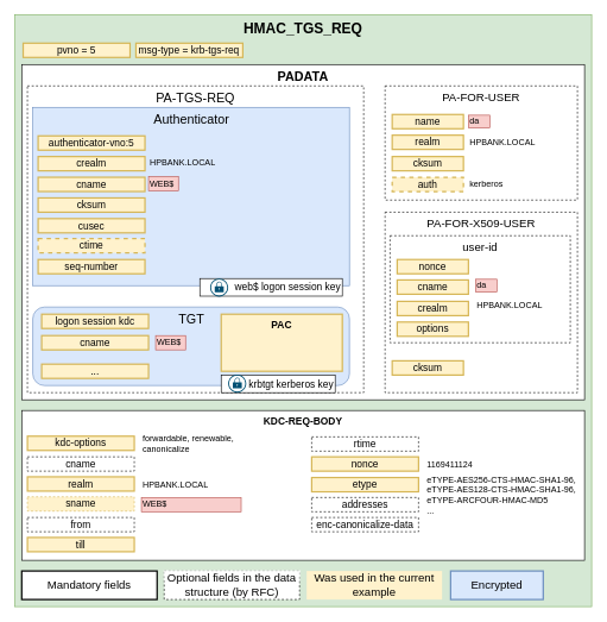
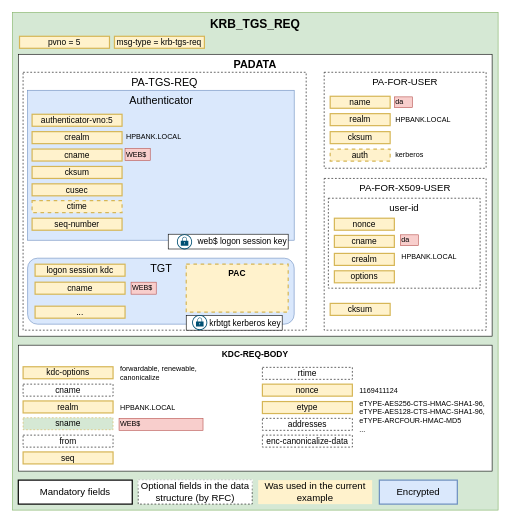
  <mxCell id="0" />
  <mxCell id="1" parent="0" />
- <mxCell id="2" value="HMAC_TGS_REQ" style="rounded=0;whiteSpace=wrap;html=1;shadow=0;fontSize=20;fillColor=#d5e8d4;strokeColor=#82b366;verticalAlign=top;fontStyle=1" parent="1" vertex="1"><mxGeometry x="20" y="20" width="810" height="830" as="geometry" /></mxCell>
+ <mxCell id="2" value="KRB_TGS_REQ" style="rounded=0;whiteSpace=wrap;html=1;shadow=0;fontSize=20;fillColor=#d5e8d4;strokeColor=#82b366;verticalAlign=top;fontStyle=1" parent="1" vertex="1"><mxGeometry x="20" y="20" width="810" height="830" as="geometry" /></mxCell>
  <mxCell id="3" value="PADATA" style="rounded=0;whiteSpace=wrap;html=1;fontSize=18;verticalAlign=top;fontStyle=1" parent="1" vertex="1"><mxGeometry x="30" y="90" width="790" height="470" as="geometry" /></mxCell>
  <mxCell id="4" value="KDC-REQ-BODY" style="rounded=0;whiteSpace=wrap;html=1;fontSize=14;verticalAlign=top;fontStyle=1" parent="1" vertex="1"><mxGeometry x="30" y="575" width="790" height="210" as="geometry" /></mxCell>
  <mxCell id="5" value="&lt;font style=&quot;font-size: 14px;&quot;&gt;kdc-options&lt;/font&gt;" style="rounded=0;whiteSpace=wrap;html=1;fontSize=14;strokeWidth=2;fillColor=#fff2cc;strokeColor=#d6b656;" parent="1" vertex="1"><mxGeometry x="38" y="611" width="150" height="20" as="geometry" /></mxCell>
  <mxCell id="6" value="&lt;font style=&quot;font-size: 14px;&quot;&gt;cname&lt;/font&gt;" style="rounded=0;whiteSpace=wrap;html=1;fontSize=14;dashed=1;" parent="1" vertex="1"><mxGeometry x="38" y="640" width="150" height="20" as="geometry" /></mxCell>
  <mxCell id="7" value="&lt;font style=&quot;font-size: 14px;&quot;&gt;realm&lt;/font&gt;" style="rounded=0;whiteSpace=wrap;html=1;fontSize=14;strokeWidth=2;fillColor=#fff2cc;strokeColor=#d6b656;" parent="1" vertex="1"><mxGeometry x="38" y="668" width="150" height="20" as="geometry" /></mxCell>
- <mxCell id="8" value="&lt;font style=&quot;font-size: 14px;&quot;&gt;sname&lt;/font&gt;" style="rounded=0;whiteSpace=wrap;html=1;fontSize=14;dashed=1;fillColor=#fff2cc;strokeColor=#d6b656;" parent="1" vertex="1"><mxGeometry x="38" y="696" width="150" height="20" as="geometry" /></mxCell>
+ <mxCell id="8" value="&lt;font style=&quot;font-size: 14px;&quot;&gt;sname&lt;/font&gt;" style="rounded=0;whiteSpace=wrap;html=1;fontSize=14;dashed=1;fillColor=#d5e8d4;strokeColor=#d6b656;" parent="1" vertex="1"><mxGeometry x="38" y="696" width="150" height="20" as="geometry" /></mxCell>
  <mxCell id="9" value="&lt;font style=&quot;font-size: 14px;&quot;&gt;from&lt;/font&gt;" style="rounded=0;whiteSpace=wrap;html=1;fontSize=14;dashed=1;" parent="1" vertex="1"><mxGeometry x="38" y="725" width="150" height="20" as="geometry" /></mxCell>
- <mxCell id="10" value="&lt;font style=&quot;font-size: 14px;&quot;&gt;till&lt;/font&gt;" style="rounded=0;whiteSpace=wrap;html=1;fontSize=14;strokeWidth=2;fillColor=#fff2cc;strokeColor=#d6b656;" parent="1" vertex="1"><mxGeometry x="38" y="753" width="150" height="20" as="geometry" /></mxCell>
+ <mxCell id="10" value="&lt;font style=&quot;font-size: 14px;&quot;&gt;seq&lt;/font&gt;" style="rounded=0;whiteSpace=wrap;html=1;fontSize=14;strokeWidth=2;fillColor=#fff2cc;strokeColor=#d6b656;" parent="1" vertex="1"><mxGeometry x="38" y="753" width="150" height="20" as="geometry" /></mxCell>
  <mxCell id="11" value="&lt;font style=&quot;font-size: 14px;&quot;&gt;rtime&lt;/font&gt;" style="rounded=0;whiteSpace=wrap;html=1;fontSize=14;dashed=1;" parent="1" vertex="1"><mxGeometry x="437" y="612" width="150" height="20" as="geometry" /></mxCell>
  <mxCell id="12" value="&lt;font style=&quot;font-size: 14px;&quot;&gt;nonce&lt;/font&gt;" style="rounded=0;whiteSpace=wrap;html=1;fontSize=14;strokeWidth=2;fillColor=#fff2cc;strokeColor=#d6b656;" parent="1" vertex="1"><mxGeometry x="437" y="640" width="150" height="20" as="geometry" /></mxCell>
  <mxCell id="13" value="&lt;font style=&quot;font-size: 14px;&quot;&gt;etype&lt;/font&gt;" style="rounded=0;whiteSpace=wrap;html=1;fontSize=14;strokeWidth=2;fillColor=#fff2cc;strokeColor=#d6b656;" parent="1" vertex="1"><mxGeometry x="437" y="669" width="150" height="20" as="geometry" /></mxCell>
  <mxCell id="14" value="&lt;font style=&quot;font-size: 14px;&quot;&gt;addresses&lt;/font&gt;" style="rounded=0;whiteSpace=wrap;html=1;fontSize=14;dashed=1;" parent="1" vertex="1"><mxGeometry x="437" y="697" width="150" height="20" as="geometry" /></mxCell>
  <mxCell id="15" value="&lt;font style=&quot;font-size: 14px;&quot;&gt;enc-canonicalize-data&lt;/font&gt;" style="rounded=0;whiteSpace=wrap;html=1;fontSize=14;dashed=1;" parent="1" vertex="1"><mxGeometry x="437" y="725" width="150" height="20" as="geometry" /></mxCell>
  <mxCell id="16" value="forwardable, renewable, canonicalize&amp;nbsp;" style="text;html=1;strokeColor=none;fillColor=none;align=left;verticalAlign=middle;whiteSpace=wrap;rounded=0;fontSize=12;" parent="1" vertex="1"><mxGeometry x="198" y="606.5" width="152" height="29" as="geometry" /></mxCell>
  <mxCell id="17" value="HPBANK.LOCAL" style="text;html=1;strokeColor=none;fillColor=none;align=left;verticalAlign=middle;whiteSpace=wrap;rounded=0;fontSize=12;" parent="1" vertex="1"><mxGeometry x="198" y="669" width="140" height="20" as="geometry" /></mxCell>
  <mxCell id="18" value="1169411124" style="text;html=1;strokeColor=none;fillColor=none;align=left;verticalAlign=middle;whiteSpace=wrap;rounded=0;fontSize=12;" parent="1" vertex="1"><mxGeometry x="597" y="641" width="140" height="20" as="geometry" /></mxCell>
  <mxCell id="19" value="eTYPE-AES256-CTS-HMAC-SHA1-96,&amp;nbsp;&lt;br&gt;eTYPE-AES128-CTS-HMAC-SHA1-96, eTYPE-ARCFOUR-HMAC-MD5&lt;br&gt;..." style="text;whiteSpace=wrap;html=1;fontSize=12;" parent="1" vertex="1"><mxGeometry x="597" y="659" width="220" height="61" as="geometry" /></mxCell>
  <mxCell id="20" value="&lt;font style=&quot;font-size: 18px;&quot;&gt;PA-TGS-REQ&lt;/font&gt;" style="text;whiteSpace=wrap;html=1;fontSize=16;strokeColor=default;dashed=1;align=center;verticalAlign=top;" parent="1" vertex="1"><mxGeometry x="38" y="120" width="472" height="430" as="geometry" /></mxCell>
  <mxCell id="21" value="&lt;font style=&quot;font-size: 14px;&quot;&gt;pvno =&amp;nbsp;&lt;/font&gt;5" style="rounded=0;whiteSpace=wrap;html=1;fontSize=14;strokeWidth=2;fillColor=#fff2cc;strokeColor=#d6b656;" parent="1" vertex="1"><mxGeometry x="32.05" y="60" width="150" height="20" as="geometry" /></mxCell>
  <mxCell id="22" value="&lt;font style=&quot;font-size: 14px;&quot;&gt;msg-type = krb-tgs-req&lt;/font&gt;" style="rounded=0;whiteSpace=wrap;html=1;fontSize=14;strokeWidth=2;fillColor=#fff2cc;strokeColor=#d6b656;" parent="1" vertex="1"><mxGeometry x="190.3" y="60" width="150" height="20" as="geometry" /></mxCell>
  <mxCell id="23" value="PA-FOR-USER" style="text;whiteSpace=wrap;html=1;fontSize=16;strokeColor=default;dashed=1;align=center;verticalAlign=top;fontStyle=0" parent="1" vertex="1"><mxGeometry x="540" y="120" width="270" height="160" as="geometry" /></mxCell>
  <mxCell id="24" value="&lt;font style=&quot;font-size: 18px;&quot;&gt;Authenticator&lt;/font&gt;" style="rounded=0;whiteSpace=wrap;html=1;labelBorderColor=none;strokeColor=#6c8ebf;verticalAlign=top;fillColor=#dae8fc;fontSize=18;" parent="1" vertex="1"><mxGeometry x="45.5" y="150" width="444.5" height="250" as="geometry" /></mxCell>
  <mxCell id="25" value="web$ logon session key" style="rounded=0;whiteSpace=wrap;html=1;shadow=0;fontSize=14;fillColor=default;gradientColor=none;align=right;" parent="1" vertex="1"><mxGeometry x="280" y="390" width="200" height="24.66" as="geometry" /></mxCell>
  <mxCell id="26" value="" style="sketch=0;points=[[0.5,0,0],[1,0.5,0],[0.5,1,0],[0,0.5,0],[0.145,0.145,0],[0.856,0.145,0],[0.855,0.856,0],[0.145,0.855,0]];verticalLabelPosition=bottom;html=1;verticalAlign=top;aspect=fixed;align=center;pointerEvents=1;shape=mxgraph.cisco19.lock;fillColor=#005073;strokeColor=none;gradientColor=none;shadow=0;fontSize=14;" parent="1" vertex="1"><mxGeometry x="294.49" y="390" width="25.34" height="25.34" as="geometry" /></mxCell>
  <mxCell id="27" value="&lt;font style=&quot;font-size: 14px;&quot;&gt;authenticator-vno:5&lt;/font&gt;" style="rounded=0;whiteSpace=wrap;html=1;fontSize=14;strokeWidth=2;fillColor=#fff2cc;strokeColor=#d6b656;" parent="1" vertex="1"><mxGeometry x="53" y="190" width="150" height="20" as="geometry" /></mxCell>
  <mxCell id="28" value="&lt;font style=&quot;font-size: 14px;&quot;&gt;crealm&lt;/font&gt;" style="rounded=0;whiteSpace=wrap;html=1;fontSize=14;strokeWidth=2;fillColor=#fff2cc;strokeColor=#d6b656;" parent="1" vertex="1"><mxGeometry x="53" y="219" width="150" height="20" as="geometry" /></mxCell>
  <mxCell id="29" value="&lt;font style=&quot;font-size: 14px;&quot;&gt;cname&lt;/font&gt;" style="rounded=0;whiteSpace=wrap;html=1;fontSize=14;strokeWidth=2;fillColor=#fff2cc;strokeColor=#d6b656;" parent="1" vertex="1"><mxGeometry x="53" y="248" width="150" height="20" as="geometry" /></mxCell>
  <mxCell id="30" value="&lt;font style=&quot;font-size: 14px;&quot;&gt;cksum&lt;/font&gt;" style="rounded=0;whiteSpace=wrap;html=1;fontSize=14;strokeWidth=2;fillColor=#fff2cc;strokeColor=#d6b656;" parent="1" vertex="1"><mxGeometry x="53" y="277" width="150" height="20" as="geometry" /></mxCell>
  <mxCell id="31" value="&lt;font style=&quot;font-size: 14px;&quot;&gt;cusec&lt;/font&gt;" style="rounded=0;whiteSpace=wrap;html=1;fontSize=14;strokeWidth=2;fillColor=#fff2cc;strokeColor=#d6b656;" parent="1" vertex="1"><mxGeometry x="53" y="306" width="150" height="20" as="geometry" /></mxCell>
  <mxCell id="32" value="&lt;font style=&quot;font-size: 14px;&quot;&gt;ctime&lt;/font&gt;" style="rounded=0;whiteSpace=wrap;html=1;fontSize=14;strokeWidth=2;labelBackgroundColor=none;fillColor=#fff2cc;strokeColor=#d6b656;dashed=1;" parent="1" vertex="1"><mxGeometry x="53" y="334" width="150" height="20" as="geometry" /></mxCell>
  <mxCell id="33" value="&lt;font style=&quot;font-size: 14px;&quot;&gt;seq-number&lt;/font&gt;" style="rounded=0;whiteSpace=wrap;html=1;fontSize=14;strokeWidth=2;fillColor=#fff2cc;strokeColor=#d6b656;" parent="1" vertex="1"><mxGeometry x="53" y="363.33" width="150" height="20" as="geometry" /></mxCell>
  <mxCell id="34" value="TGT" style="rounded=1;whiteSpace=wrap;html=1;labelBorderColor=none;strokeColor=#6c8ebf;verticalAlign=top;fillColor=#dae8fc;fontSize=18;" parent="1" vertex="1"><mxGeometry x="45.5" y="430" width="444.5" height="110" as="geometry" /></mxCell>
  <mxCell id="35" value="krbtgt kerberos key" style="rounded=0;whiteSpace=wrap;html=1;shadow=0;fontSize=14;fillColor=default;gradientColor=none;align=right;" parent="1" vertex="1"><mxGeometry x="310" y="525.34" width="160" height="24.66" as="geometry" /></mxCell>
  <mxCell id="36" value="" style="sketch=0;points=[[0.5,0,0],[1,0.5,0],[0.5,1,0],[0,0.5,0],[0.145,0.145,0],[0.856,0.145,0],[0.855,0.856,0],[0.145,0.855,0]];verticalLabelPosition=bottom;html=1;verticalAlign=top;aspect=fixed;align=center;pointerEvents=1;shape=mxgraph.cisco19.lock;fillColor=#005073;strokeColor=none;gradientColor=none;shadow=0;fontSize=14;" parent="1" vertex="1"><mxGeometry x="319.83" y="524.66" width="25.339" height="25.339" as="geometry" /></mxCell>
  <mxCell id="37" value="HPBANK.LOCAL" style="text;html=1;strokeColor=none;fillColor=none;align=left;verticalAlign=middle;whiteSpace=wrap;rounded=0;fontSize=12;" parent="1" vertex="1"><mxGeometry x="208" y="218" width="249" height="20" as="geometry" /></mxCell>
  <mxCell id="38" value="WEB$" style="text;html=1;strokeColor=#b85450;fillColor=#f8cecc;align=left;verticalAlign=middle;whiteSpace=wrap;rounded=0;fontSize=12;" parent="1" vertex="1"><mxGeometry x="208" y="247" width="42" height="20" as="geometry" /></mxCell>
  <mxCell id="39" value="&lt;font style=&quot;font-size: 14px;&quot;&gt;name&lt;/font&gt;" style="rounded=0;whiteSpace=wrap;html=1;fontSize=14;strokeWidth=2;fillColor=#fff2cc;strokeColor=#d6b656;" parent="1" vertex="1"><mxGeometry x="550" y="160" width="100" height="20" as="geometry" /></mxCell>
  <mxCell id="40" value="da" style="text;html=1;strokeColor=#b85450;fillColor=#f8cecc;align=left;verticalAlign=middle;whiteSpace=wrap;rounded=0;fontSize=12;" parent="1" vertex="1"><mxGeometry x="657" y="161" width="30" height="18" as="geometry" /></mxCell>
  <mxCell id="41" value="WEB$" style="text;html=1;strokeColor=#b85450;fillColor=#f8cecc;align=left;verticalAlign=middle;whiteSpace=wrap;rounded=0;fontSize=12;" parent="1" vertex="1"><mxGeometry x="198" y="697" width="140" height="20" as="geometry" /></mxCell>
  <mxCell id="42" value="Mandatory fields" style="rounded=0;whiteSpace=wrap;html=1;strokeColor=default;fontSize=16;strokeWidth=2;" parent="1" vertex="1"><mxGeometry x="30" y="800" width="190" height="40" as="geometry" /></mxCell>
  <mxCell id="43" value="Optional fields in the data structure (by RFC)" style="rounded=0;whiteSpace=wrap;html=1;strokeColor=default;fontSize=16;strokeWidth=1;dashed=1;fontStyle=0;glass=1;" parent="1" vertex="1"><mxGeometry x="230" y="800" width="190" height="40" as="geometry" /></mxCell>
  <mxCell id="44" value="Was used in the current example" style="rounded=0;whiteSpace=wrap;html=1;strokeColor=none;fontSize=16;strokeWidth=2;fillColor=#fff2cc;" parent="1" vertex="1"><mxGeometry x="430" y="800" width="190" height="40" as="geometry" /></mxCell>
  <mxCell id="45" value="Encrypted" style="rounded=0;whiteSpace=wrap;html=1;strokeColor=#6c8ebf;fontSize=16;strokeWidth=2;fillColor=#dae8fc;" parent="1" vertex="1"><mxGeometry x="632" y="800" width="130" height="40" as="geometry" /></mxCell>
  <mxCell id="46" value="logon session kdc" style="rounded=0;whiteSpace=wrap;html=1;fontSize=14;strokeWidth=2;fillColor=#fff2cc;strokeColor=#d6b656;" parent="1" vertex="1"><mxGeometry x="58" y="440" width="150" height="20" as="geometry" /></mxCell>
- <mxCell id="47" value="PAC" style="rounded=0;whiteSpace=wrap;html=1;fontSize=14;strokeWidth=2;fillColor=#fff2cc;strokeColor=#d6b656;verticalAlign=top;fontStyle=1" parent="1" vertex="1"><mxGeometry x="310" y="440" width="170" height="80" as="geometry" /></mxCell>
+ <mxCell id="47" value="PAC" style="rounded=0;whiteSpace=wrap;html=1;fontSize=14;strokeWidth=2;fillColor=#fff2cc;strokeColor=#d6b656;verticalAlign=top;fontStyle=1;dashed=1;" parent="1" vertex="1"><mxGeometry x="310" y="440" width="170" height="80" as="geometry" /></mxCell>
  <mxCell id="48" value="..." style="rounded=0;whiteSpace=wrap;html=1;fontSize=14;strokeWidth=2;fillColor=#fff2cc;strokeColor=#d6b656;" parent="1" vertex="1"><mxGeometry x="58" y="510" width="150" height="20" as="geometry" /></mxCell>
  <mxCell id="49" value="cname" style="rounded=0;whiteSpace=wrap;html=1;fontSize=14;strokeWidth=2;fillColor=#fff2cc;strokeColor=#d6b656;" vertex="1" parent="1"><mxGeometry x="58" y="470" width="150" height="20" as="geometry" /></mxCell>
  <mxCell id="50" value="WEB$" style="text;html=1;strokeColor=#b85450;fillColor=#f8cecc;align=left;verticalAlign=middle;whiteSpace=wrap;rounded=0;fontSize=12;" vertex="1" parent="1"><mxGeometry x="218" y="470" width="42" height="20" as="geometry" /></mxCell>
  <mxCell id="51" value="&lt;font style=&quot;font-size: 14px;&quot;&gt;realm&lt;/font&gt;" style="rounded=0;whiteSpace=wrap;html=1;fontSize=14;strokeWidth=2;fillColor=#fff2cc;strokeColor=#d6b656;" vertex="1" parent="1"><mxGeometry x="550" y="189" width="100" height="20" as="geometry" /></mxCell>
  <mxCell id="52" value="HPBANK.LOCAL" style="text;html=1;strokeColor=none;fillColor=none;align=left;verticalAlign=middle;whiteSpace=wrap;rounded=0;fontSize=12;" vertex="1" parent="1"><mxGeometry x="657" y="190" width="140" height="20" as="geometry" /></mxCell>
  <mxCell id="53" value="&lt;font style=&quot;font-size: 14px;&quot;&gt;cksum&lt;/font&gt;" style="rounded=0;whiteSpace=wrap;html=1;fontSize=14;strokeWidth=2;fillColor=#fff2cc;strokeColor=#d6b656;" vertex="1" parent="1"><mxGeometry x="550" y="219" width="100" height="20" as="geometry" /></mxCell>
  <mxCell id="54" value="&lt;font style=&quot;font-size: 14px;&quot;&gt;auth&lt;/font&gt;" style="rounded=0;whiteSpace=wrap;html=1;fontSize=14;strokeWidth=2;fillColor=#fff2cc;strokeColor=#d6b656;dashed=1;" vertex="1" parent="1"><mxGeometry x="550" y="248" width="100" height="20" as="geometry" /></mxCell>
  <mxCell id="55" value="kerberos" style="text;html=1;strokeColor=none;fillColor=none;align=left;verticalAlign=middle;whiteSpace=wrap;rounded=0;fontSize=12;" vertex="1" parent="1"><mxGeometry x="657" y="247" width="60" height="20" as="geometry" /></mxCell>
  <mxCell id="56" value="PA-FOR-X509-USER" style="text;whiteSpace=wrap;html=1;fontSize=16;strokeColor=default;dashed=1;align=center;verticalAlign=top;fontStyle=0" vertex="1" parent="1"><mxGeometry x="540" y="297" width="270" height="253" as="geometry" /></mxCell>
  <mxCell id="57" value="user-id" style="text;whiteSpace=wrap;html=1;fontSize=16;strokeColor=default;dashed=1;align=center;verticalAlign=top;fontStyle=0" vertex="1" parent="1"><mxGeometry x="547" y="330" width="253" height="150" as="geometry" /></mxCell>
  <mxCell id="58" value="&lt;font style=&quot;font-size: 14px;&quot;&gt;crealm&lt;/font&gt;" style="rounded=0;whiteSpace=wrap;html=1;fontSize=14;strokeWidth=2;fillColor=#fff2cc;strokeColor=#d6b656;" vertex="1" parent="1"><mxGeometry x="557" y="422" width="100" height="20" as="geometry" /></mxCell>
  <mxCell id="59" value="&lt;font style=&quot;font-size: 14px;&quot;&gt;nonce&lt;/font&gt;" style="rounded=0;whiteSpace=wrap;html=1;fontSize=14;strokeWidth=2;fillColor=#fff2cc;strokeColor=#d6b656;" vertex="1" parent="1"><mxGeometry x="557" y="363.33" width="100" height="20" as="geometry" /></mxCell>
  <mxCell id="60" value="&lt;font style=&quot;font-size: 14px;&quot;&gt;cname&lt;/font&gt;" style="rounded=0;whiteSpace=wrap;html=1;fontSize=14;strokeWidth=2;fillColor=#fff2cc;strokeColor=#d6b656;" vertex="1" parent="1"><mxGeometry x="557" y="392" width="100" height="20" as="geometry" /></mxCell>
  <mxCell id="61" value="&lt;font style=&quot;font-size: 14px;&quot;&gt;options&lt;/font&gt;" style="rounded=0;whiteSpace=wrap;html=1;fontSize=14;strokeWidth=2;fillColor=#fff2cc;strokeColor=#d6b656;" vertex="1" parent="1"><mxGeometry x="557" y="451" width="100" height="20" as="geometry" /></mxCell>
  <mxCell id="62" value="cksum" style="rounded=0;whiteSpace=wrap;html=1;fontSize=14;strokeWidth=2;fillColor=#fff2cc;strokeColor=#d6b656;" vertex="1" parent="1"><mxGeometry x="550" y="505.34" width="100" height="20" as="geometry" /></mxCell>
  <mxCell id="63" value="da" style="text;html=1;strokeColor=#b85450;fillColor=#f8cecc;align=left;verticalAlign=middle;whiteSpace=wrap;rounded=0;fontSize=12;" vertex="1" parent="1"><mxGeometry x="667" y="391" width="30" height="18" as="geometry" /></mxCell>
  <mxCell id="64" value="HPBANK.LOCAL" style="text;html=1;strokeColor=none;fillColor=none;align=left;verticalAlign=middle;whiteSpace=wrap;rounded=0;fontSize=12;" vertex="1" parent="1"><mxGeometry x="667" y="418" width="140" height="20" as="geometry" /></mxCell>
